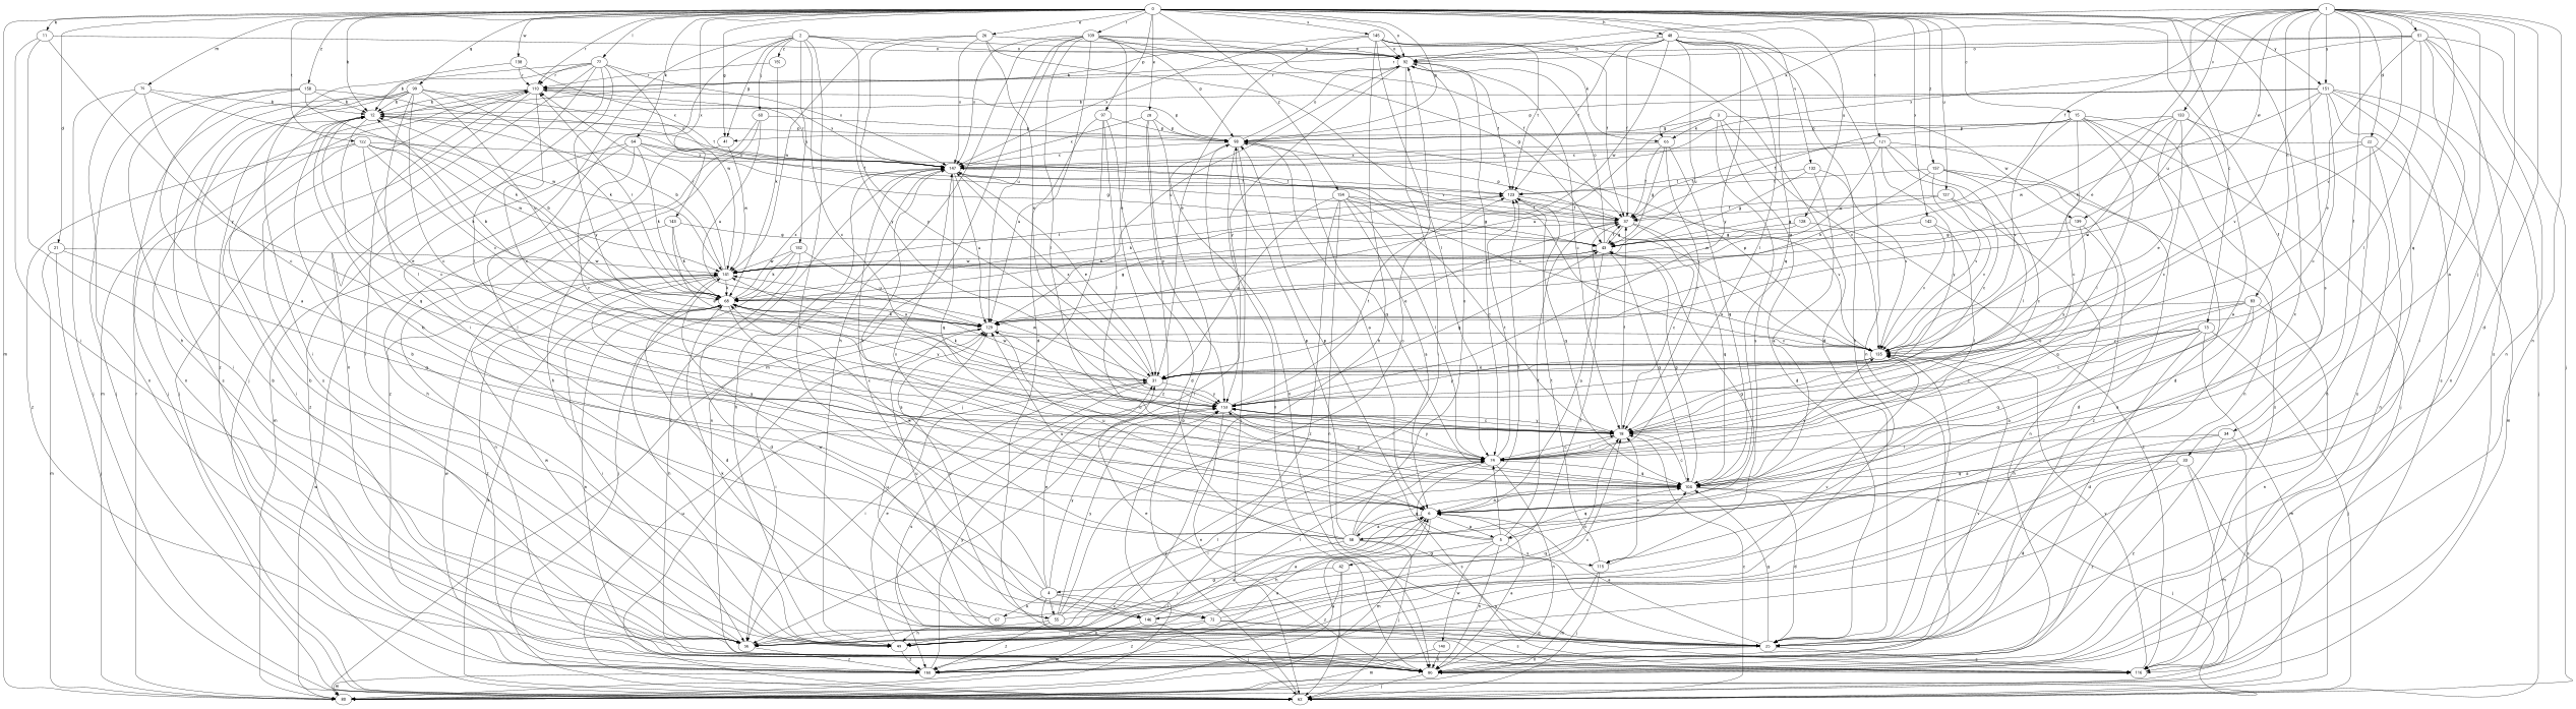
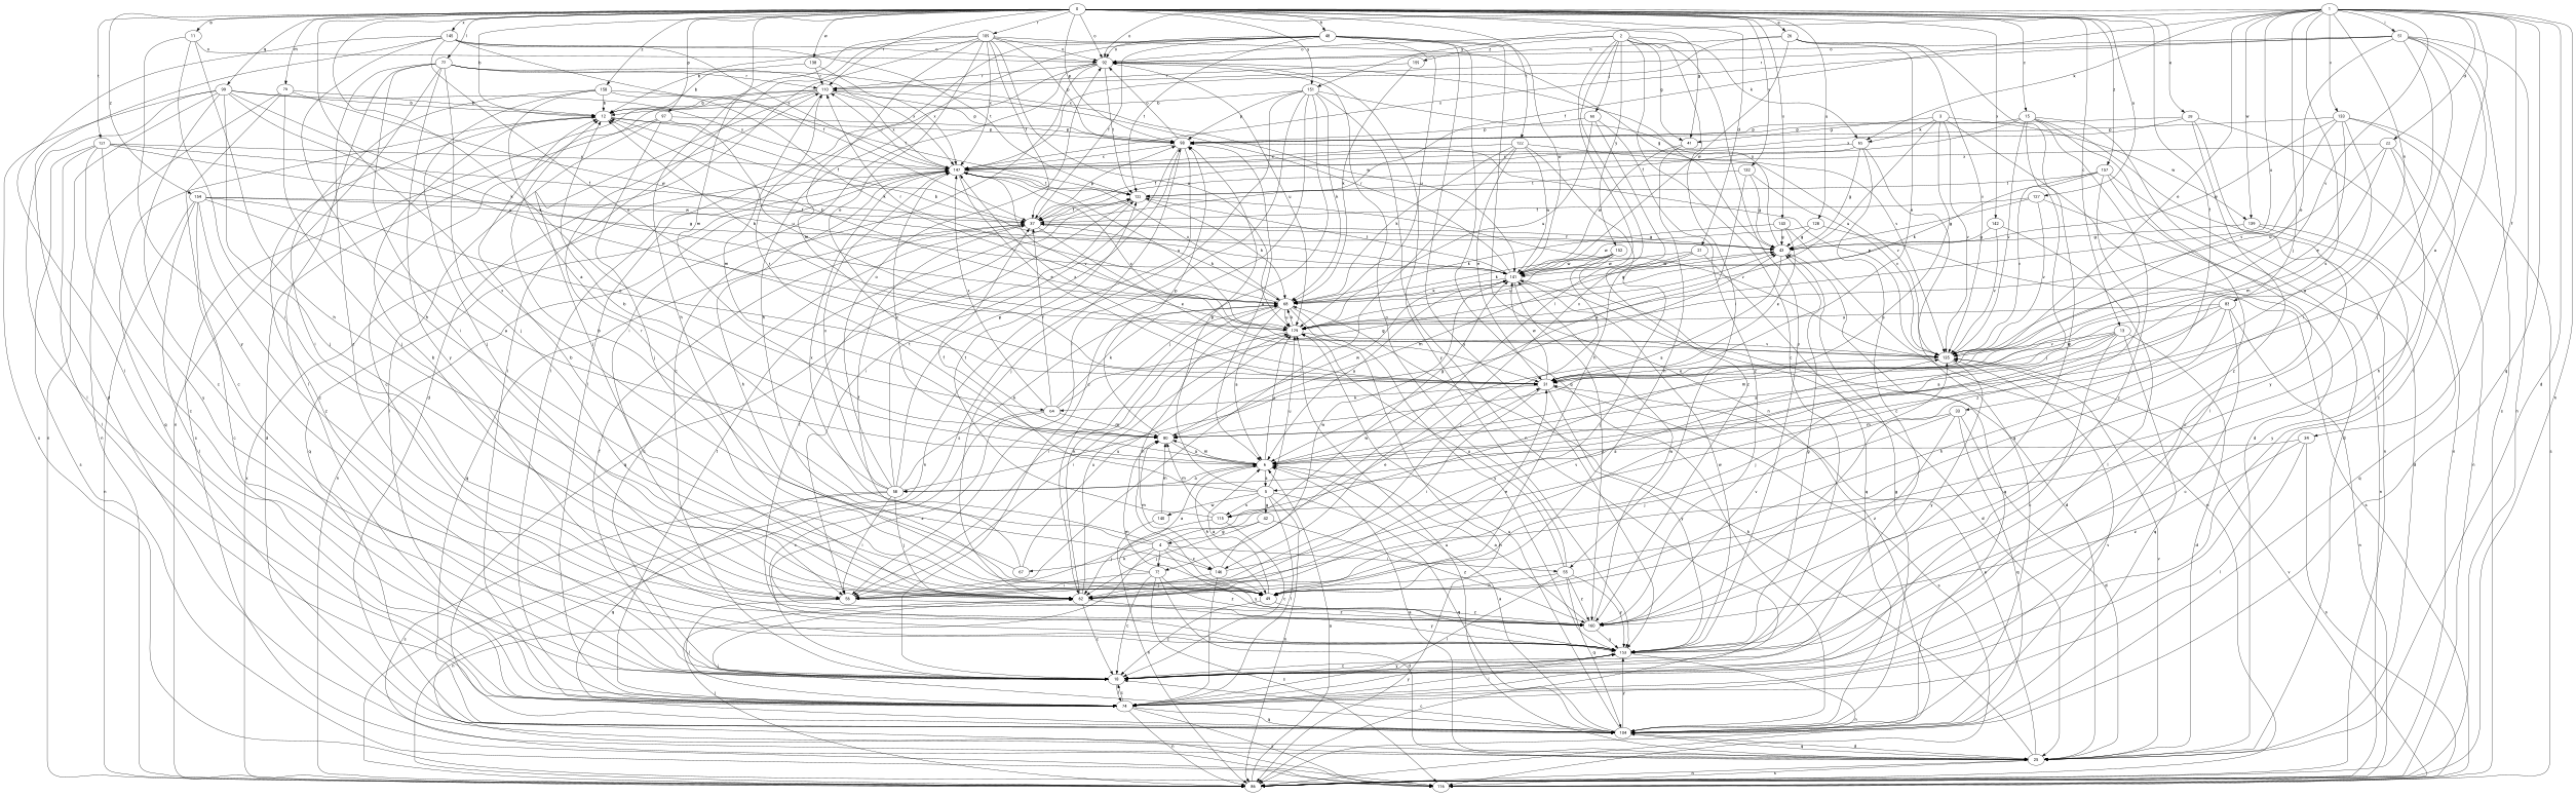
  strict digraph {
    fontname=Roboto
    node [fontname=Roboto]
    edge [fontname=Roboto]
    0
    11
    12
    13
    15
    21
    26
    28
    33
    41
    48
    64
    72
    79
    80
    92
    97
    98
    99
    109
    110
    121
    122
    127
    128
    132
    138
    142
    143
    145
    146
    151
    154
    157
    158
    153
    49
    56
    37
    104
    18
    25
    135
    6
    62
    86
    74
    141
    31
    147
    160
    129
    123
    68
    43
    116
    1
    5
    22
    34
    51
    58
    65
    83
    115
    133
    139
    42
    140
    2
    55
    60
    73
    152
    159
    3
    4
    67
    0 -> 11 [label=b]
    0 -> 12 [label=b]
    0 -> 13 [label=c]
    0 -> 15 [label=c]
    0 -> 21 [label=d]
    0 -> 26 [label=e]
    0 -> 28 [label=e]
    0 -> 33 [label=f]
    0 -> 41 [label=g]
    0 -> 48 [label=h]
    0 -> 64 [label=k]
    0 -> 72 [label=l]
    0 -> 79 [label=m]
    0 -> 80 [label=m]
    0 -> 92 [label=o]
    0 -> 97 [label=p]
    0 -> 98 [label=p]
    0 -> 99 [label=q]
    0 -> 109 [label=r]
    0 -> 110 [label=r]
    0 -> 121 [label=t]
    0 -> 122 [label=t]
    0 -> 127 [label=u]
    0 -> 128 [label=u]
    0 -> 132 [label=v]
    0 -> 138 [label=w]
    0 -> 142 [label=x]
    0 -> 143 [label=x]
    0 -> 145 [label=x]
    0 -> 146 [label=x]
    0 -> 151 [label=y]
    0 -> 154 [label=z]
    0 -> 157 [label=z]
    0 -> 158 [label=z]
    11 -> 92 [label=o]
    11 -> 153 [label=y]
    11 -> 49 [label=h]
    11 -> 56 [label=i]
    12 -> 98 [label=p]
    12 -> 37 [label=f]
    12 -> 104 [label=q]
    12 -> 18 [label=c]
    13 -> 80 [label=m]
    13 -> 104 [label=q]
    13 -> 18 [label=c]
    13 -> 25 [label=d]
    13 -> 135 [label=v]
    13 -> 6 [label=a]
    13 -> 62 [label=j]
    15 -> 98 [label=p]
    15 -> 37 [label=f]
    15 -> 18 [label=c]
    15 -> 25 [label=d]
    15 -> 135 [label=v]
    15 -> 62 [label=j]
    15 -> 86 [label=n]
    15 -> 74 [label=l]
    21 -> 80 [label=m]
    21 -> 104 [label=q]
    21 -> 62 [label=j]
    21 -> 141 [label=w]
    26 -> 92 [label=o]
    26 -> 153 [label=y]
    26 -> 135 [label=v]
    26 -> 141 [label=w]
    26 -> 31 [label=e]
    26 -> 147 [label=x]
    28 -> 98 [label=p]
    28 -> 153 [label=y]
    28 -> 86 [label=n]
    28 -> 147 [label=x]
    28 -> 160 [label=z]
    33 -> 80 [label=m]
    33 -> 104 [label=q]
    33 -> 25 [label=d]
    33 -> 62 [label=j]
    33 -> 160 [label=z]
    41 -> 49 [label=h]
    41 -> 141 [label=w]
    48 -> 12 [label=b]
    48 -> 92 [label=o]
    48 -> 153 [label=y]
    48 -> 49 [label=h]
    48 -> 37 [label=f]
    48 -> 104 [label=q]
    48 -> 86 [label=n]
    48 -> 74 [label=l]
    48 -> 141 [label=w]
    48 -> 129 [label=u]
    48 -> 123 [label=t]
    64 -> 80 [label=m]
    64 -> 37 [label=f]
    64 -> 18 [label=c]
    64 -> 147 [label=x]
    64 -> 160 [label=z]
    64 -> 68 [label=k]
    64 -> 43 [label=g]
    72 -> 110 [label=r]
    72 -> 153 [label=y]
    72 -> 56 [label=i]
    72 -> 62 [label=j]
    72 -> 86 [label=n]
    72 -> 74 [label=l]
    72 -> 141 [label=w]
    72 -> 147 [label=x]
    72 -> 160 [label=z]
    79 -> 12 [label=b]
    79 -> 18 [label=c]
    79 -> 62 [label=j]
    79 -> 86 [label=n]
    79 -> 141 [label=w]
    80 -> 98 [label=p]
    80 -> 110 [label=r]
    80 -> 6 [label=a]
    80 -> 141 [label=w]
    92 -> 110 [label=r]
    92 -> 153 [label=y]
    92 -> 56 [label=i]
    92 -> 18 [label=c]
    92 -> 74 [label=l]
    92 -> 129 [label=u]
    92 -> 123 [label=t]
    97 -> 98 [label=p]
    97 -> 25 [label=d]
    97 -> 62 [label=j]
    97 -> 74 [label=l]
    97 -> 129 [label=u]
    98 -> 92 [label=o]
    98 -> 56 [label=i]
-   98 -> 104 [label=q]
    98 -> 6 [label=a]
    98 -> 62 [label=j]
    98 -> 86 [label=n]
    98 -> 147 [label=x]
    99 -> 12 [label=b]
    99 -> 18 [label=c]
    99 -> 62 [label=j]
    99 -> 86 [label=n]
    99 -> 74 [label=l]
    99 -> 147 [label=x]
    99 -> 129 [label=u]
    99 -> 68 [label=k]
    99 -> 116 [label=s]
    109 -> 80 [label=m]
    109 -> 92 [label=o]
    109 -> 98 [label=p]
    109 -> 49 [label=h]
    109 -> 37 [label=f]
    109 -> 25 [label=d]
    109 -> 74 [label=l]
    109 -> 31 [label=e]
    109 -> 147 [label=x]
    109 -> 129 [label=u]
    109 -> 43 [label=g]
    110 -> 12 [label=b]
    110 -> 80 [label=m]
    110 -> 98 [label=p]
    110 -> 18 [label=c]
    110 -> 62 [label=j]
    110 -> 147 [label=x]
    110 -> 116 [label=s]
    121 -> 153 [label=y]
    121 -> 37 [label=f]
    121 -> 18 [label=c]
    121 -> 74 [label=l]
    121 -> 141 [label=w]
    121 -> 147 [label=x]
    121 -> 116 [label=s]
    122 -> 56 [label=i]
    122 -> 135 [label=v]
    122 -> 141 [label=w]
    122 -> 31 [label=e]
    122 -> 147 [label=x]
    122 -> 160 [label=z]
    122 -> 68 [label=k]
    127 -> 37 [label=f]
    127 -> 135 [label=v]
    127 -> 86 [label=n]
    127 -> 43 [label=g]
    128 -> 141 [label=w]
    128 -> 43 [label=g]
    128 -> 116 [label=s]
    132 -> 135 [label=v]
    132 -> 6 [label=a]
    132 -> 123 [label=t]
    132 -> 43 [label=g]
    138 -> 12 [label=b]
    138 -> 110 [label=r]
    138 -> 147 [label=x]
    142 -> 135 [label=v]
    142 -> 74 [label=l]
    142 -> 43 [label=g]
    143 -> 86 [label=n]
    143 -> 31 [label=e]
    143 -> 68 [label=k]
    143 -> 43 [label=g]
    145 -> 92 [label=o]
    145 -> 49 [label=h]
    145 -> 37 [label=f]
    145 -> 25 [label=d]
    145 -> 74 [label=l]
    145 -> 31 [label=e]
    145 -> 147 [label=x]
    145 -> 123 [label=t]
    146 -> 80 [label=m]
    146 -> 135 [label=v]
    146 -> 62 [label=j]
    146 -> 74 [label=l]
    146 -> 141 [label=w]
    151 -> 12 [label=b]
    151 -> 98 [label=p]
    151 -> 56 [label=i]
    151 -> 18 [label=c]
    151 -> 135 [label=v]
    151 -> 62 [label=j]
    151 -> 86 [label=n]
    151 -> 68 [label=k]
    151 -> 116 [label=s]
    154 -> 37 [label=f]
    154 -> 18 [label=c]
    154 -> 6 [label=a]
    154 -> 86 [label=n]
    154 -> 74 [label=l]
    154 -> 31 [label=e]
    154 -> 160 [label=z]
    154 -> 43 [label=g]
    157 -> 18 [label=c]
    157 -> 25 [label=d]
    157 -> 135 [label=v]
    157 -> 160 [label=z]
    157 -> 123 [label=t]
    157 -> 68 [label=k]
    158 -> 12 [label=b]
    158 -> 56 [label=i]
    158 -> 6 [label=a]
    158 -> 62 [label=j]
    158 -> 123 [label=t]
    158 -> 68 [label=k]
    153 -> 18 [label=c]
    153 -> 86 [label=n]
    153 -> 74 [label=l]
    153 -> 141 [label=w]
    153 -> 123 [label=t]
    153 -> 43 [label=g]
    49 -> 12 [label=b]
    49 -> 18 [label=c]
    49 -> 6 [label=a]
    49 -> 31 [label=e]
    49 -> 160 [label=z]
    56 -> 12 [label=b]
    56 -> 74 [label=l]
    56 -> 141 [label=w]
    56 -> 160 [label=z]
    37 -> 98 [label=p]
    37 -> 104 [label=q]
    37 -> 18 [label=c]
    37 -> 31 [label=e]
    37 -> 68 [label=k]
    37 -> 43 [label=g]
    104 -> 153 [label=y]
    104 -> 18 [label=c]
    104 -> 25 [label=d]
    104 -> 135 [label=v]
    104 -> 6 [label=a]
    104 -> 62 [label=j]
    104 -> 129 [label=u]
    104 -> 43 [label=g]
    18 -> 153 [label=y]
    18 -> 37 [label=f]
    18 -> 74 [label=l]
    25 -> 104 [label=q]
    25 -> 135 [label=v]
    25 -> 6 [label=a]
    25 -> 86 [label=n]
    25 -> 31 [label=e]
    25 -> 129 [label=u]
    25 -> 68 [label=k]
    25 -> 116 [label=s]
    135 -> 98 [label=p]
    135 -> 153 [label=y]
    135 -> 31 [label=e]
    135 -> 147 [label=x]
    6 -> 80 [label=m]
    6 -> 49 [label=h]
    6 -> 147 [label=x]
    6 -> 129 [label=u]
    6 -> 5 [label=a]
    6 -> 58 [label=a]
    62 -> 153 [label=y]
    62 -> 18 [label=c]
    62 -> 129 [label=u]
    62 -> 68 [label=k]
    86 -> 6 [label=a]
    86 -> 62 [label=j]
    86 -> 147 [label=x]
    74 -> 153 [label=y]
    74 -> 104 [label=q]
    74 -> 18 [label=c]
    74 -> 86 [label=n]
    74 -> 123 [label=t]
    74 -> 116 [label=s]
    141 -> 12 [label=b]
    141 -> 110 [label=r]
    141 -> 25 [label=d]
    141 -> 6 [label=a]
    141 -> 160 [label=z]
    141 -> 123 [label=t]
    141 -> 68 [label=k]
    31 -> 153 [label=y]
    31 -> 56 [label=i]
    31 -> 141 [label=w]
    31 -> 147 [label=x]
-   31 -> 68 [label=k]
+   31 -> 64 [label=k]
    31 -> 116 [label=s]
    147 -> 110 [label=r]
    147 -> 49 [label=h]
    147 -> 104 [label=q]
    147 -> 135 [label=v]
    147 -> 86 [label=n]
    147 -> 31 [label=e]
    147 -> 129 [label=u]
    147 -> 123 [label=t]
    160 -> 80 [label=m]
    160 -> 153 [label=y]
    160 -> 135 [label=v]
    160 -> 6 [label=a]
    160 -> 141 [label=w]
    129 -> 12 [label=b]
    129 -> 56 [label=i]
    129 -> 135 [label=v]
    129 -> 68 [label=k]
    123 -> 37 [label=f]
    123 -> 104 [label=q]
    123 -> 135 [label=v]
    123 -> 68 [label=k]
    68 -> 12 [label=b]
    68 -> 110 [label=r]
    68 -> 153 [label=y]
    68 -> 49 [label=h]
    68 -> 56 [label=i]
    68 -> 6 [label=a]
    68 -> 86 [label=n]
    68 -> 147 [label=x]
    68 -> 129 [label=u]
    68 -> 43 [label=g]
    43 -> 92 [label=o]
    43 -> 37 [label=f]
    43 -> 104 [label=q]
    43 -> 6 [label=a]
    43 -> 141 [label=w]
    116 -> 135 [label=v]
    1 -> 92 [label=o]
    1 -> 151 [label=y]
    1 -> 37 [label=f]
    1 -> 104 [label=q]
    1 -> 25 [label=d]
    1 -> 135 [label=v]
    1 -> 86 [label=n]
    1 -> 31 [label=e]
    1 -> 129 [label=u]
    1 -> 5 [label=a]
    1 -> 22 [label=d]
    1 -> 34 [label=f]
    1 -> 51 [label=i]
    1 -> 58 [label=j]
    1 -> 65 [label=k]
    1 -> 83 [label=n]
    1 -> 115 [label=s]
    1 -> 133 [label=v]
    1 -> 139 [label=w]
    5 -> 98 [label=p]
    5 -> 37 [label=f]
    5 -> 104 [label=q]
    5 -> 86 [label=n]
    5 -> 74 [label=l]
    5 -> 129 [label=u]
    5 -> 115 [label=s]
    5 -> 42 [label=g]
    5 -> 140 [label=w]
    22 -> 80 [label=m]
    22 -> 49 [label=h]
    22 -> 86 [label=n]
    22 -> 147 [label=x]
    22 -> 129 [label=u]
    34 -> 6 [label=a]
    34 -> 74 [label=l]
    34 -> 160 [label=z]
    34 -> 116 [label=s]
    51 -> 92 [label=o]
    51 -> 110 [label=r]
    51 -> 56 [label=i]
    51 -> 62 [label=j]
    51 -> 86 [label=n]
    51 -> 74 [label=l]
    51 -> 31 [label=e]
    51 -> 147 [label=x]
    51 -> 116 [label=s]
    58 -> 12 [label=b]
    58 -> 92 [label=o]
    58 -> 98 [label=p]
    58 -> 56 [label=i]
    58 -> 104 [label=q]
    58 -> 62 [label=j]
    58 -> 147 [label=x]
    58 -> 123 [label=t]
    58 -> 68 [label=k]
    58 -> 43 [label=g]
    58 -> 116 [label=s]
    65 -> 37 [label=f]
    65 -> 104 [label=q]
    65 -> 18 [label=c]
    65 -> 147 [label=x]
    65 -> 43 [label=g]
    83 -> 49 [label=h]
    83 -> 18 [label=c]
    83 -> 6 [label=a]
    83 -> 86 [label=n]
    83 -> 31 [label=e]
    83 -> 129 [label=u]
    115 -> 80 [label=m]
    115 -> 18 [label=c]
    115 -> 62 [label=j]
    115 -> 123 [label=t]
    133 -> 98 [label=p]
    133 -> 18 [label=c]
    133 -> 135 [label=v]
    133 -> 6 [label=a]
    133 -> 141 [label=w]
    133 -> 31 [label=e]
    133 -> 116 [label=s]
    139 -> 153 [label=y]
    139 -> 104 [label=q]
    139 -> 43 [label=g]
    42 -> 62 [label=j]
    42 -> 160 [label=z]
    42 -> 4 [label=g]
    140 -> 80 [label=m]
    140 -> 86 [label=n]
    2 -> 41 [label=g]
    2 -> 92 [label=o]
    2 -> 146 [label=x]
    2 -> 153 [label=y]
    2 -> 18 [label=c]
    2 -> 65 [label=k]
    2 -> 55 [label=i]
    2 -> 60 [label=j]
    2 -> 73 [label=l]
    2 -> 152 [label=y]
    2 -> 159 [label=z]
    55 -> 92 [label=o]
    55 -> 153 [label=y]
    55 -> 49 [label=h]
    55 -> 104 [label=q]
    55 -> 74 [label=l]
    55 -> 160 [label=z]
    55 -> 129 [label=u]
    60 -> 98 [label=p]
    60 -> 49 [label=h]
    60 -> 160 [label=z]
    60 -> 129 [label=u]
    73 -> 56 [label=i]
    73 -> 18 [label=c]
    73 -> 25 [label=d]
    73 -> 6 [label=a]
    73 -> 160 [label=z]
    73 -> 116 [label=s]
    152 -> 25 [label=d]
    152 -> 62 [label=j]
    152 -> 141 [label=w]
    152 -> 129 [label=u]
    152 -> 68 [label=k]
    159 -> 110 [label=r]
    159 -> 68 [label=k]
    3 -> 41 [label=g]
    3 -> 25 [label=d]
    3 -> 135 [label=v]
    3 -> 129 [label=u]
    3 -> 65 [label=k]
    3 -> 115 [label=s]
    3 -> 139 [label=w]
    4 -> 12 [label=b]
    4 -> 146 [label=x]
    4 -> 153 [label=y]
    4 -> 86 [label=n]
    4 -> 31 [label=e]
    4 -> 147 [label=x]
    4 -> 55 [label=i]
    4 -> 73 [label=l]
    4 -> 67 [label=k]
    67 -> 110 [label=r]
    67 -> 37 [label=f]
    67 -> 129 [label=u]
  }
